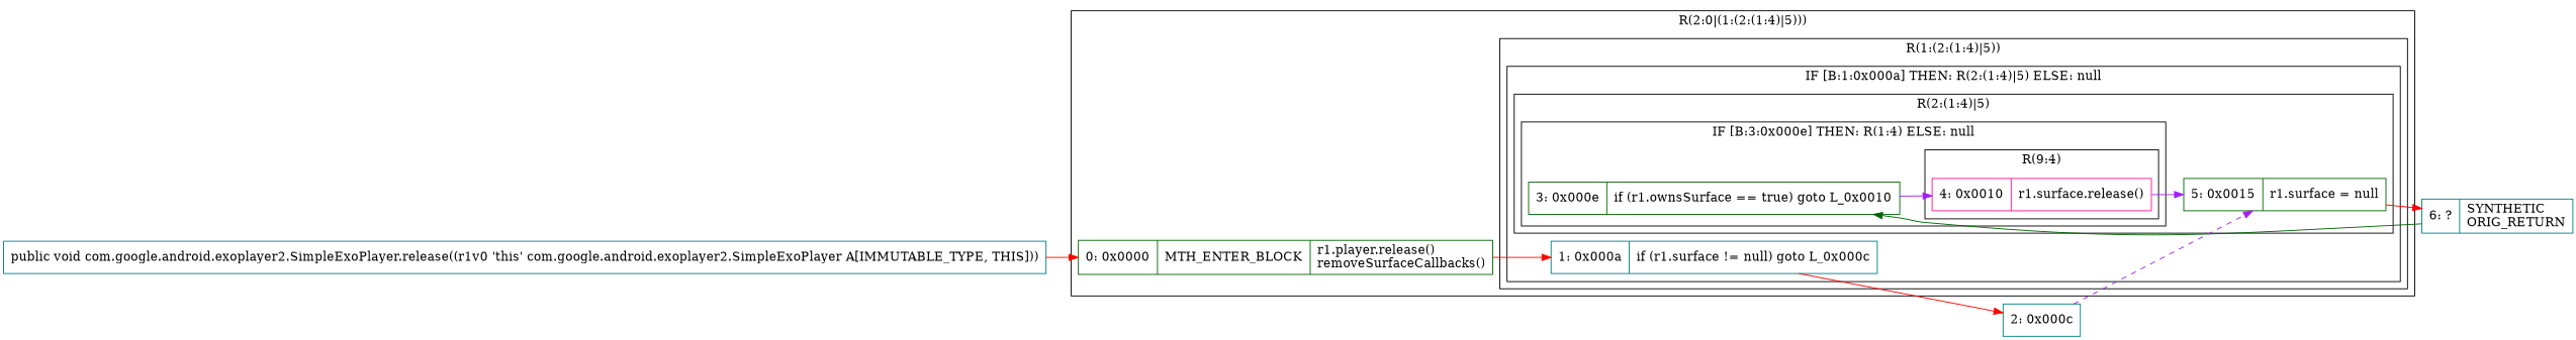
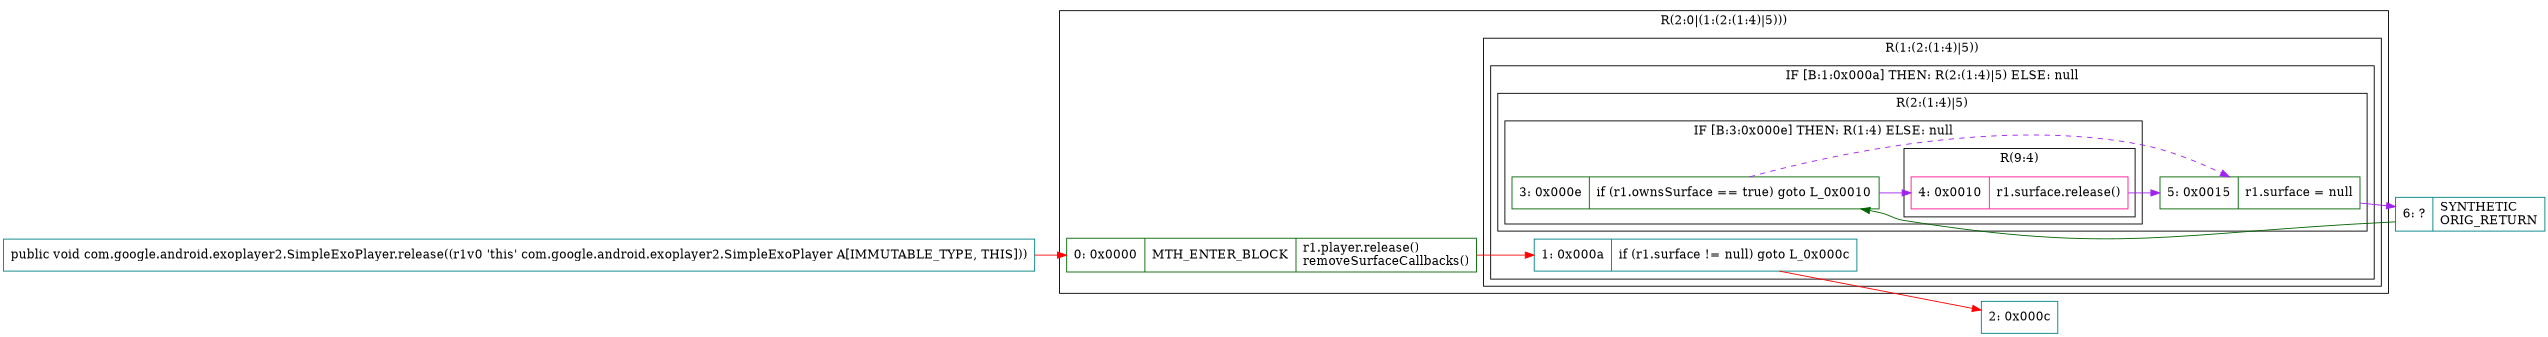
  digraph {
    rankdir=LR
    node [color=teal shape=record]
    edge [color=red]
    n1 [color=deeppink label="{4\:\ 0x0010|r1.surface.release()\l}"]
    n2 [color=darkgreen label="{3\:\ 0x000e|if (r1.ownsSurface == true) goto L_0x0010\l}"]
    n3 [color=darkgreen label="{5\:\ 0x0015|r1.surface = null\l}"]
    n4 [label="{1\:\ 0x000a|if (r1.surface != null) goto L_0x000c\l}"]
    n5 [color=darkgreen label="{0\:\ 0x0000|MTH_ENTER_BLOCK\l|r1.player.release()\lremoveSurfaceCallbacks()\l}"]
    n6 [label="{6\:\ ?|SYNTHETIC\lORIG_RETURN\l}"]
    n7 [label="{2\:\ 0x000c}"]
    n8 [label="{public void com.google.android.exoplayer2.SimpleExoPlayer.release((r1v0 'this' com.google.android.exoplayer2.SimpleExoPlayer A[IMMUTABLE_TYPE, THIS])) }"]
    subgraph cluster_1 {
      label="R(2:0|(1:(2:(1:4)|5)))"
      n5
      subgraph cluster_2 {
        label="R(1:(2:(1:4)|5))"
        subgraph cluster_3 {
          label="IF [B:1:0x000a] THEN: R(2:(1:4)|5) ELSE: null"
          n4
          subgraph cluster_4 {
            label="R(2:(1:4)|5)"
            n3
            subgraph cluster_5 {
              label="IF [B:3:0x000e] THEN: R(1:4) ELSE: null"
              n2
              subgraph cluster_6 {
                label="R(9:4)"
                n1
              }
            }
          }
        }
      }
    }
    n1 -> n3 [color=purple]
    n2 -> n1 [color=purple]
-   n7 -> n3 [color=purple style=dashed]
-   n3 -> n6
+   n2 -> n3 [color=purple style=dashed]
+   n3 -> n6 [color=purple]
    n4 -> n7
    n5 -> n4
    n6 -> n2 [color=darkgreen]
    n8 -> n5
  }
